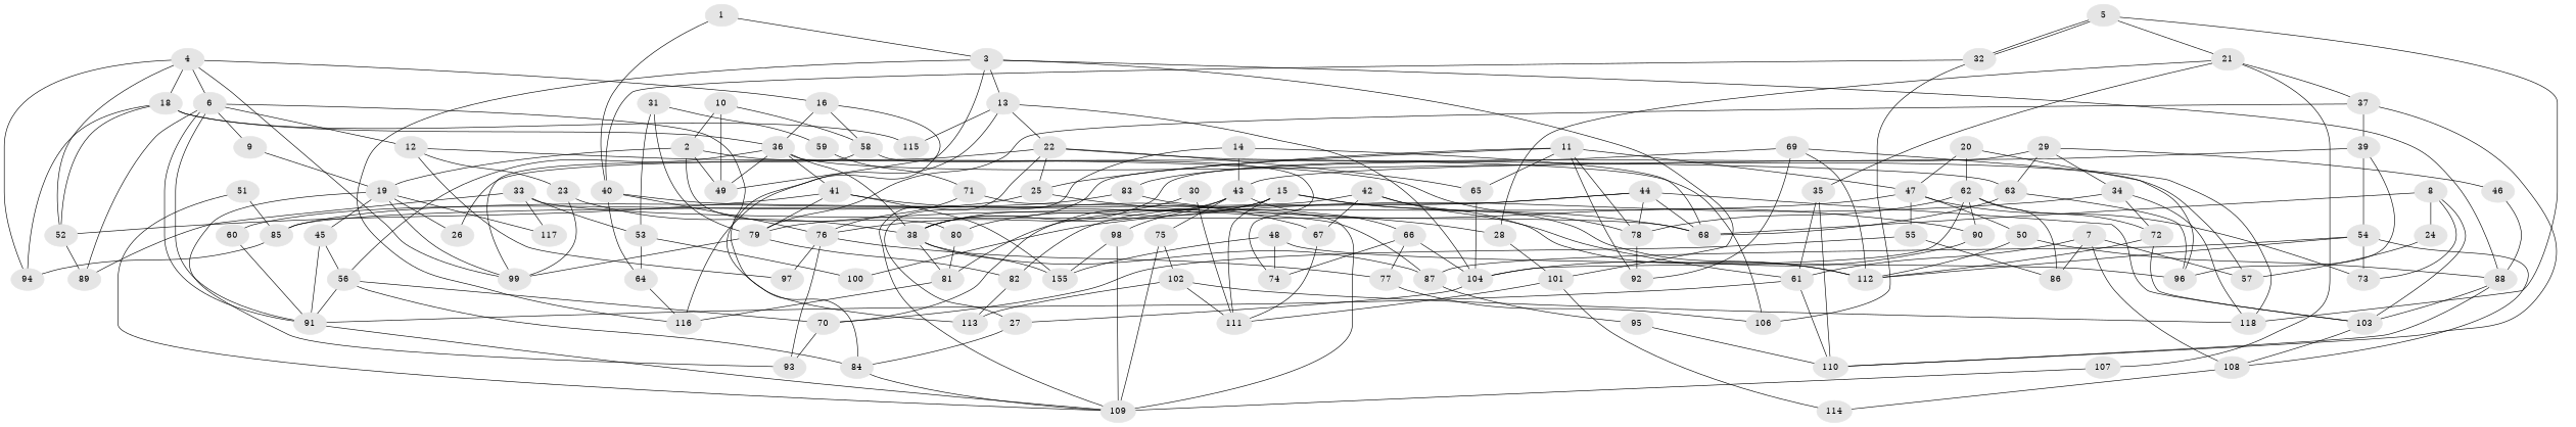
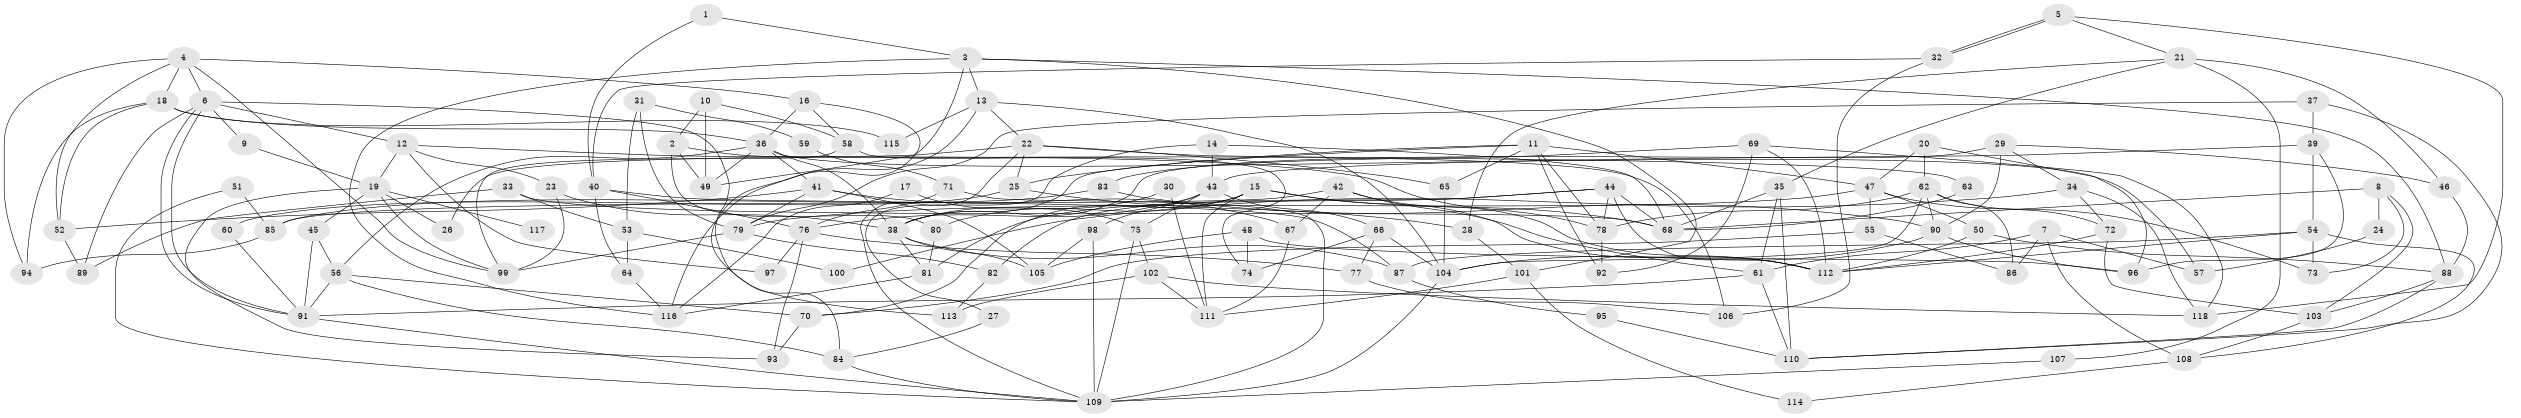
  graph {
    node [color=gray90 style=filled]
    1
    3
    40
    49
    13
    88
    101
    116
    87
    64
    76
    2
    19
    80
    106
    99
    26
    45
    93
    117
    81
    22
    104
    115
    103
    110
    111
    114
    4
    6
    16
    18
    52
    94
    9
    12
    89
    91
    113
    58
    36
    84
    5
    21
    32
    118
    28
    35
    37
    107
    78
    23
    97
    109
    7
    57
    61
    86
    108
    8
    24
    68
    73
    10
    33
    53
    74
    11
    25
    38
    47
    65
    92
    60
-   105 [label=155]
+   105
    79
    50
    55
    63
    14
    27
    43
    66
    75
    98
    15
    70
    112
    77
    41
    56
+   17
    102
    20
    62
    96
    72
    90
    39
    29
    34
    46
    100
    30
    31
    59
    71
    82
    67
    54
    95
    42
    85
    44
    48
    51
    69
    83
    1 -- 3
    1 -- 40
    3 -- 49
    3 -- 13
    3 -- 88
    3 -- 101
    3 -- 116
    40 -- 87
    40 -- 64
    40 -- 76
    13 -- 116
    13 -- 22
    13 -- 104
    13 -- 115
    88 -- 103
    88 -- 110
    101 -- 111
    101 -- 114
    87 -- 95
    64 -- 116
    76 -- 93
    76 -- 97
    76 -- 77
    2 -- 49
-   2 -- 19
+   12 -- 19
    2 -- 80
    2 -- 106
    19 -- 99
    19 -- 26
    19 -- 45
    19 -- 93
    19 -- 117
    80 -- 81
    45 -- 91
    45 -- 56
    81 -- 116
    22 -- 26
    22 -- 109
    22 -- 25
    22 -- 65
    22 -- 63
-   104 -- 27
+   104 -- 109
    103 -- 108
    4 -- 99
    4 -- 6
    4 -- 16
    4 -- 18
    4 -- 52
    4 -- 94
    6 -- 9
    6 -- 12
    6 -- 89
    6 -- 91
    6 -- 91
    6 -- 113
    16 -- 58
    16 -- 36
    16 -- 84
    18 -- 115
    18 -- 52
    18 -- 94
    18 -- 36
    52 -- 89
    9 -- 19
    12 -- 78
    12 -- 23
    12 -- 97
    91 -- 109
    58 -- 99
    58 -- 74
    36 -- 49
    36 -- 57
    36 -- 38
    36 -- 41
    36 -- 56
    84 -- 109
    5 -- 21
    5 -- 32
    5 -- 32
    5 -- 118
    21 -- 28
    21 -- 35
-   21 -- 37
+   21 -- 46
    21 -- 107
    32 -- 40
    32 -- 106
    28 -- 101
    35 -- 110
    35 -- 61
+   35 -- 68
    37 -- 110
    37 -- 79
    37 -- 39
    107 -- 109
    78 -- 92
    23 -- 99
    23 -- 38
    7 -- 57
    7 -- 61
    7 -- 86
    7 -- 108
    61 -- 110
    61 -- 91
    108 -- 114
    8 -- 103
    8 -- 24
    8 -- 68
    8 -- 73
    24 -- 57
    10 -- 49
    10 -- 2
    10 -- 58
-   33 -- 117
    33 -- 89
    33 -- 68
    33 -- 53
    53 -- 64
    53 -- 100
    11 -- 78
    11 -- 25
    11 -- 38
    11 -- 47
    11 -- 65
    11 -- 92
    25 -- 28
    25 -- 60
    38 -- 87
    38 -- 81
    38 -- 105
    47 -- 73
    47 -- 79
    47 -- 50
    47 -- 55
    65 -- 104
    60 -- 91
    79 -- 99
    79 -- 82
    50 -- 88
    50 -- 112
    55 -- 86
    55 -- 70
    63 -- 68
    14 -- 68
    14 -- 27
    14 -- 43
    27 -- 84
    43 -- 76
    43 -- 66
    43 -- 75
    43 -- 98
    66 -- 104
    66 -- 74
    66 -- 77
    75 -- 109
    75 -- 102
    98 -- 109
    98 -- 105
    15 -- 80
    15 -- 111
    15 -- 68
    15 -- 70
    15 -- 112
    70 -- 93
    77 -- 106
    41 -- 52
    41 -- 105
    41 -- 79
    41 -- 67
    56 -- 91
    56 -- 84
    56 -- 70
+   17 -- 116
+   17 -- 75
    102 -- 111
    102 -- 113
    102 -- 118
    20 -- 47
    20 -- 62
    20 -- 96
    62 -- 104
    62 -- 78
    62 -- 86
    62 -- 72
    62 -- 90
    72 -- 103
    72 -- 112
    90 -- 104
-   63 -- 96
+   90 -- 96
    39 -- 43
    39 -- 96
    39 -- 54
    29 -- 38
-   29 -- 63
+   29 -- 90
    29 -- 34
    29 -- 46
    34 -- 118
    34 -- 72
    34 -- 100
    46 -- 88
    30 -- 111
    30 -- 38
    31 -- 53
    31 -- 79
    31 -- 59
    59 -- 71
    71 -- 76
    71 -- 109
    82 -- 113
    67 -- 111
    54 -- 87
    54 -- 108
    54 -- 73
    54 -- 112
    95 -- 110
    42 -- 61
    42 -- 112
    42 -- 67
    42 -- 85
    85 -- 94
    44 -- 81
    44 -- 78
    44 -- 68
-   44 -- 103
+   44 -- 112
    44 -- 82
    48 -- 74
    48 -- 105
    48 -- 96
    51 -- 109
    51 -- 85
    69 -- 118
    69 -- 92
    69 -- 112
    69 -- 83
    83 -- 90
    83 -- 85
  }
